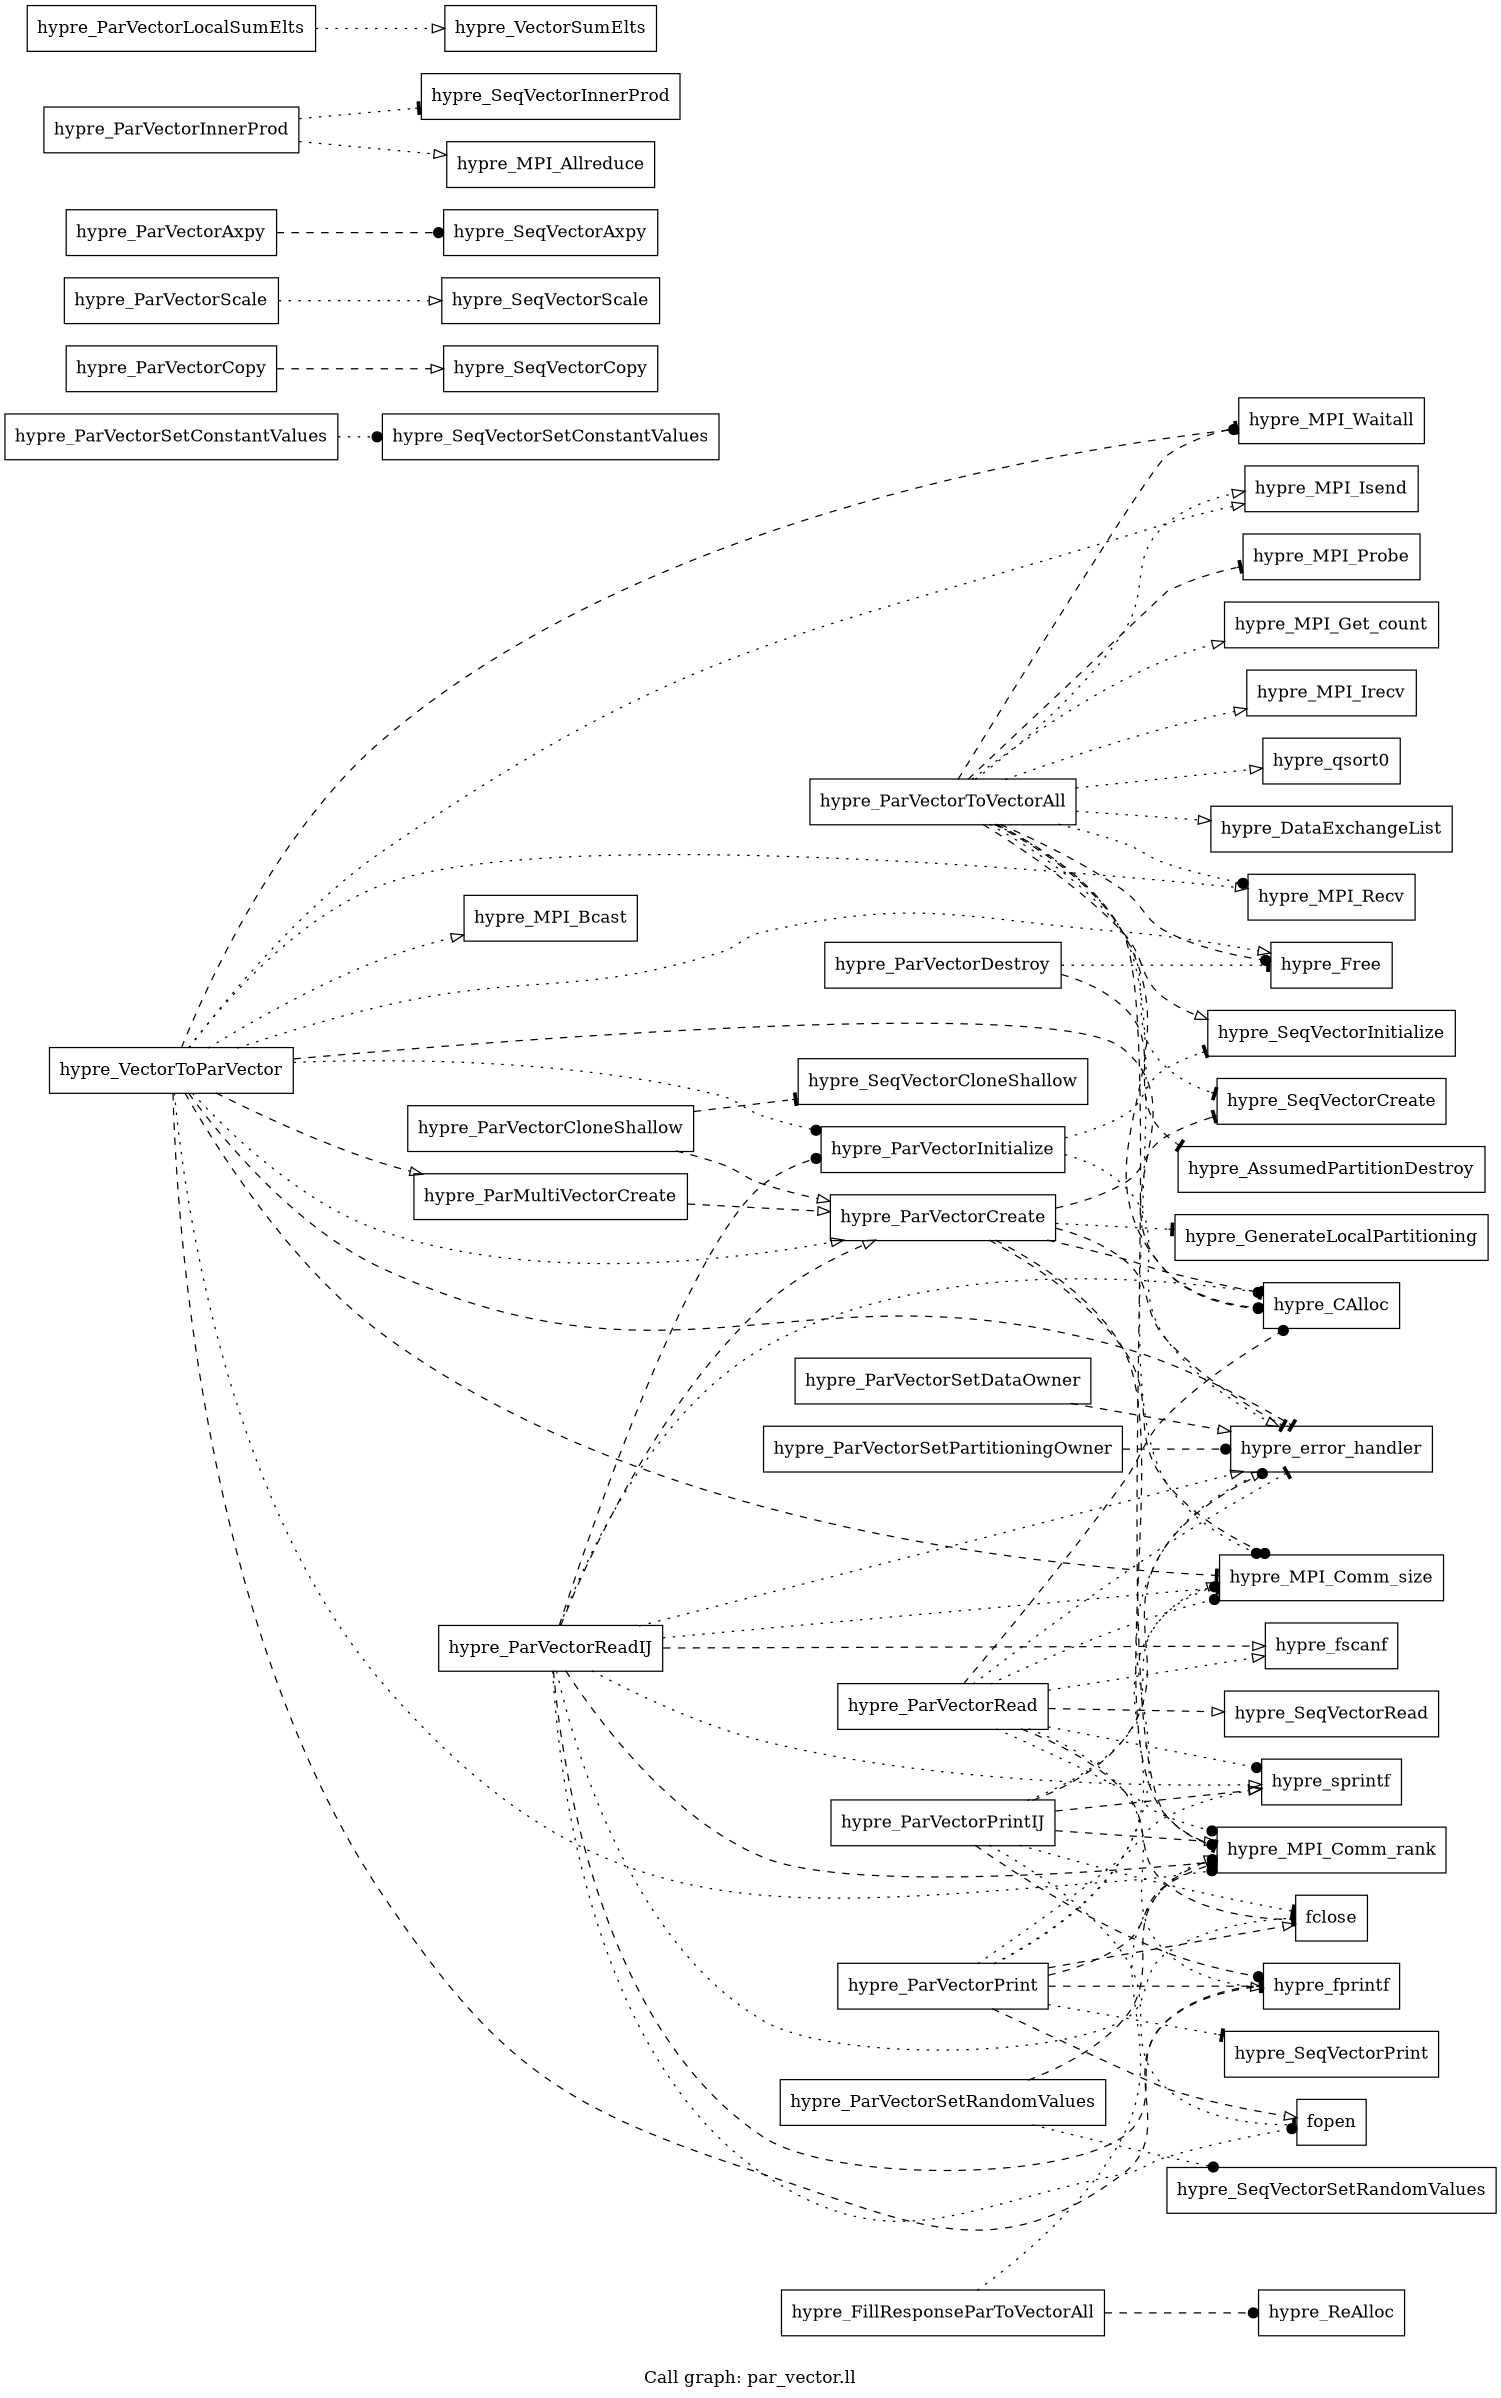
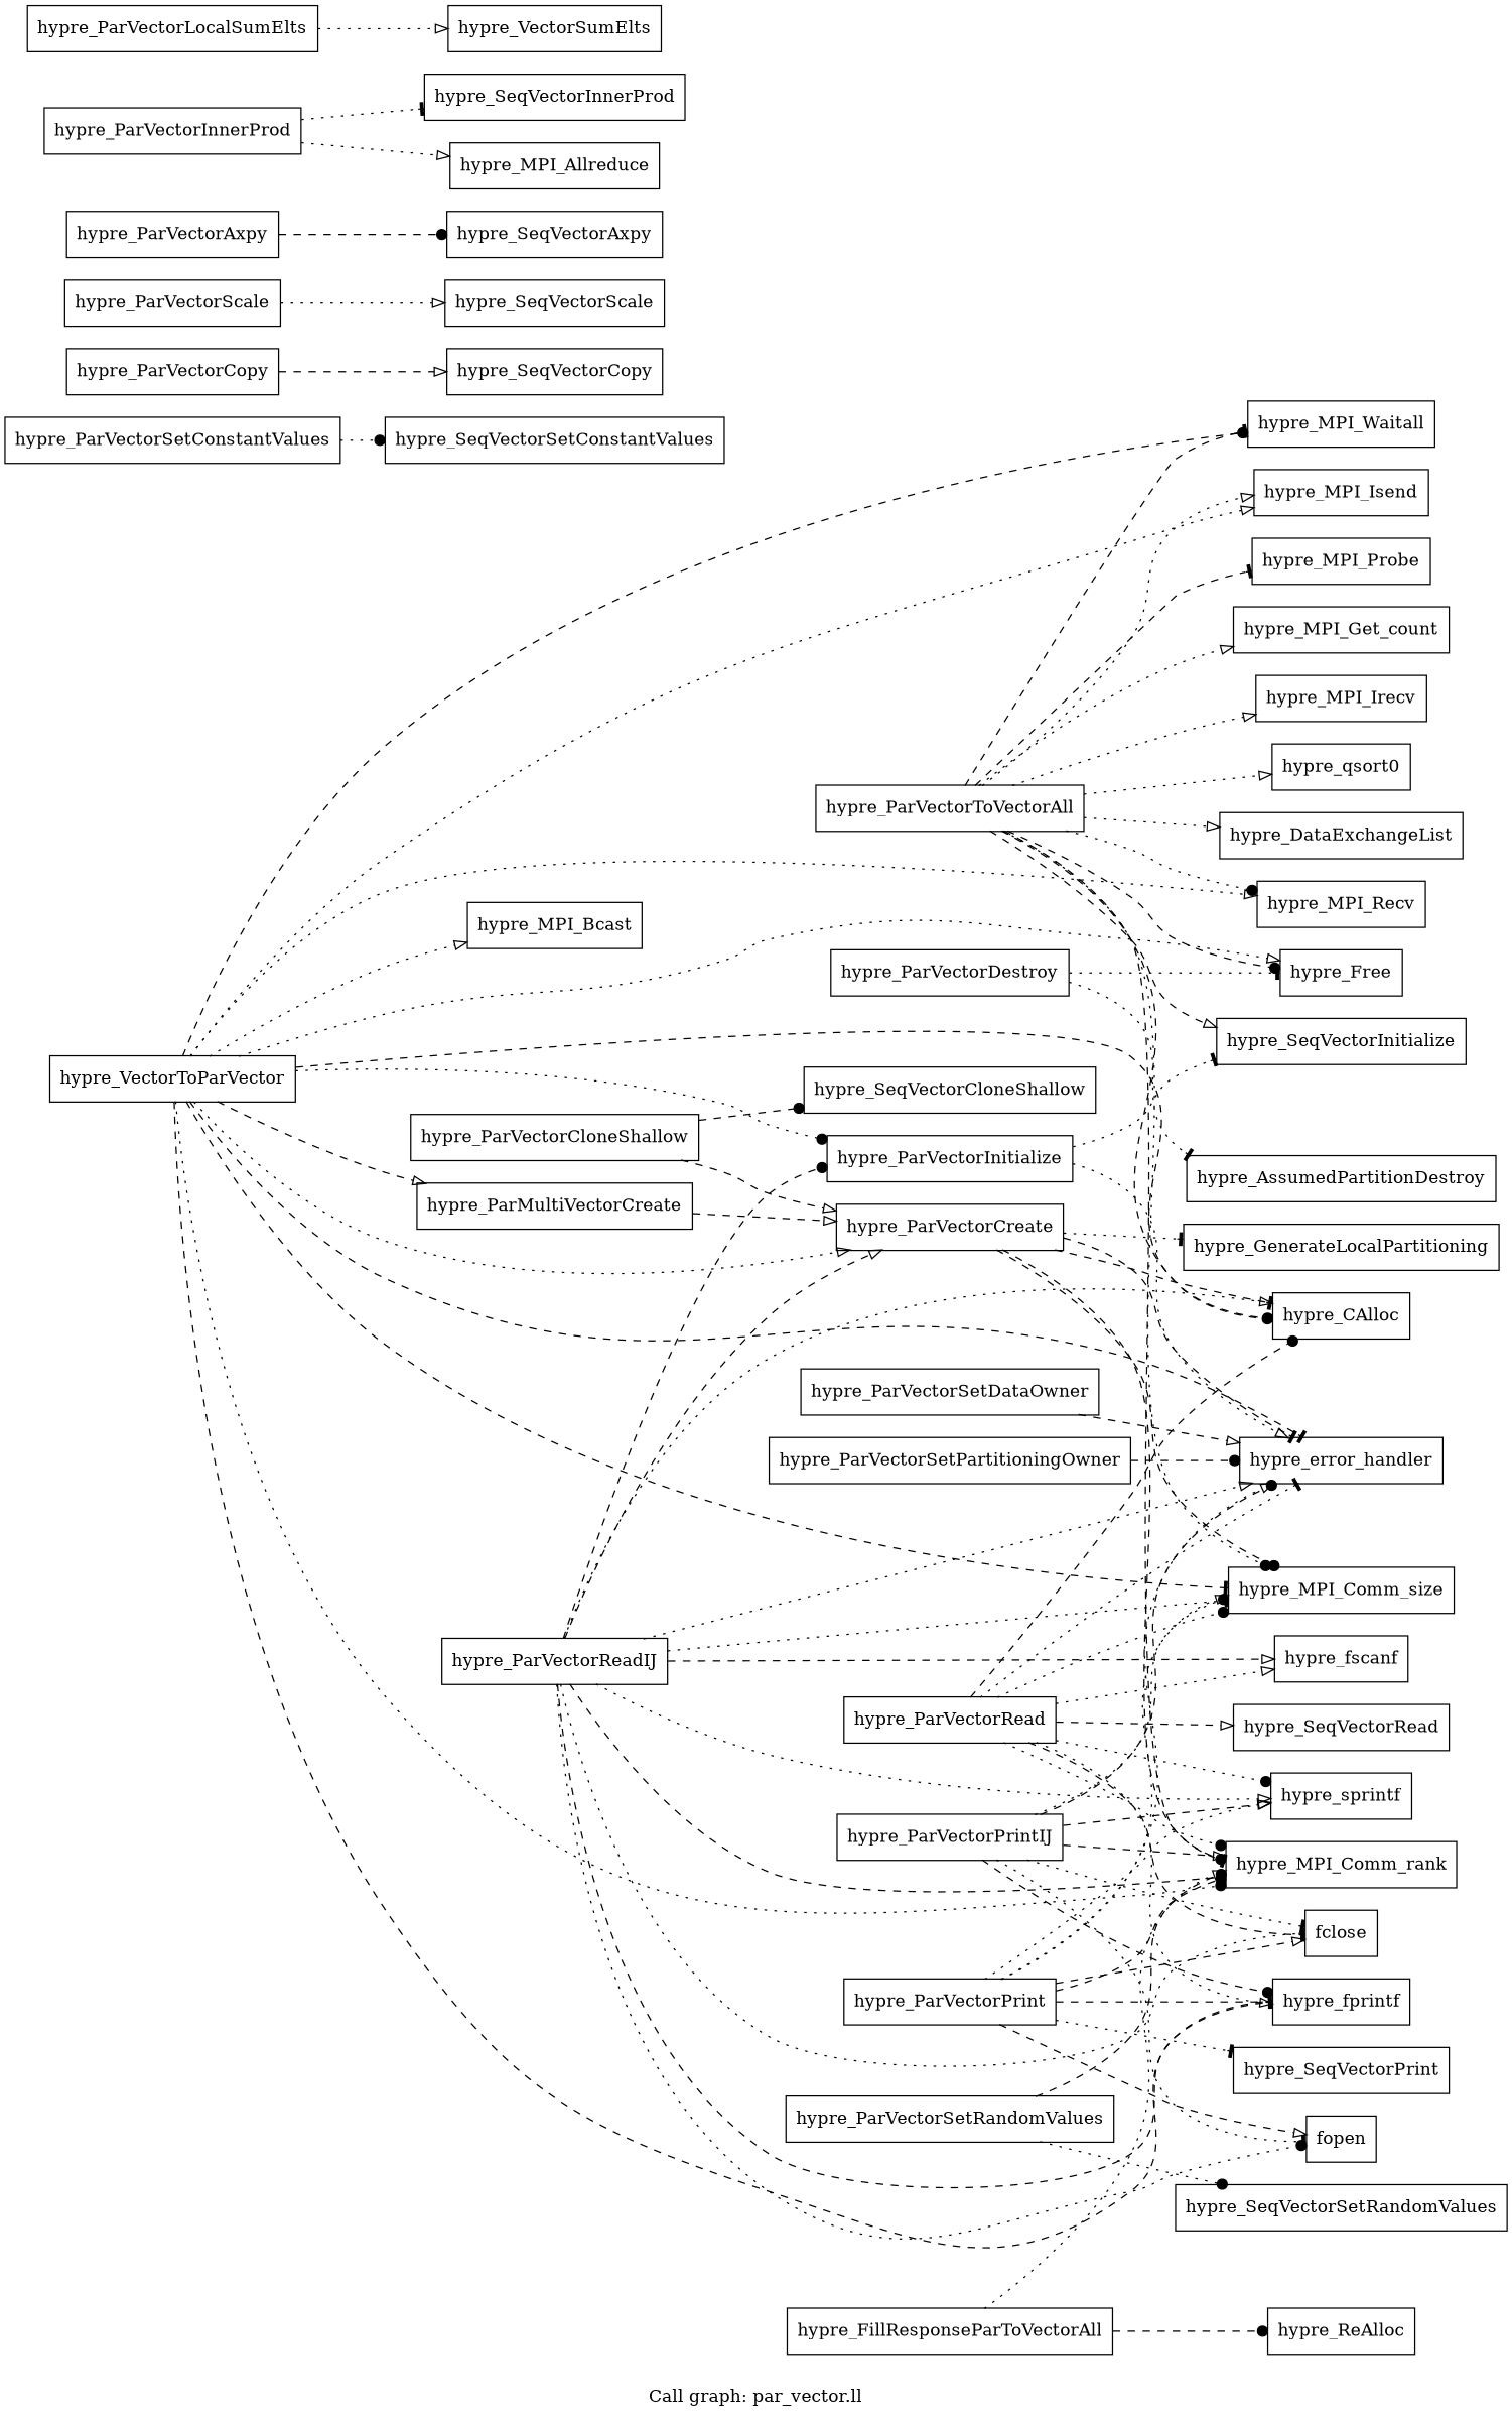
  digraph {
    label="Call graph: par_vector.ll"
    rankdir=LR
    node [shape=record]
    edge [arrowhead=onormal style=dotted]
    n1 [label="{hypre_ParVectorCreate}"]
    n2 [label="{hypre_error_handler}"]
    n3 [label="{hypre_CAlloc}"]
    n4 [label="{hypre_MPI_Comm_rank}"]
    n5 [label="{hypre_MPI_Comm_size}"]
    n6 [label="{hypre_GenerateLocalPartitioning}"]
-   n7 [label="{hypre_SeqVectorCreate}"]
    n8 [label="{hypre_ParMultiVectorCreate}"]
    n9 [label="{hypre_ParVectorDestroy}"]
    n10 [label="{hypre_Free}"]
    n11 [label="{hypre_AssumedPartitionDestroy}"]
    n12 [label="{hypre_ParVectorInitialize}"]
    n13 [label="{hypre_SeqVectorInitialize}"]
    n14 [label="{hypre_ParVectorSetDataOwner}"]
    n15 [label="{hypre_ParVectorSetPartitioningOwner}"]
    n16 [label="{hypre_ParVectorRead}"]
    n17 [label="{hypre_sprintf}"]
    n18 [label="{hypre_fscanf}"]
    n19 [label="{fclose}"]
    n20 [label="{hypre_fprintf}"]
    n21 [label="{hypre_SeqVectorRead}"]
    n22 [label="{fopen}"]
    n23 [label="{hypre_ParVectorPrint}"]
    n24 [label="{hypre_SeqVectorPrint}"]
    n25 [label="{hypre_ParVectorSetConstantValues}"]
    n26 [label="{hypre_SeqVectorSetConstantValues}"]
    n27 [label="{hypre_ParVectorSetRandomValues}"]
    n28 [label="{hypre_SeqVectorSetRandomValues}"]
    n29 [label="{hypre_ParVectorCopy}"]
    n30 [label="{hypre_SeqVectorCopy}"]
    n31 [label="{hypre_ParVectorCloneShallow}"]
    n32 [label="{hypre_SeqVectorCloneShallow}"]
    n33 [label="{hypre_ParVectorScale}"]
    n34 [label="{hypre_SeqVectorScale}"]
    n35 [label="{hypre_ParVectorAxpy}"]
    n36 [label="{hypre_SeqVectorAxpy}"]
    n37 [label="{hypre_ParVectorInnerProd}"]
    n38 [label="{hypre_SeqVectorInnerProd}"]
    n39 [label="{hypre_MPI_Allreduce}"]
    n40 [label="{hypre_VectorToParVector}"]
    n41 [label="{hypre_MPI_Bcast}"]
    n42 [label="{hypre_MPI_Recv}"]
    n43 [label="{hypre_MPI_Waitall}"]
    n44 [label="{hypre_MPI_Isend}"]
    n45 [label="{hypre_ParVectorToVectorAll}"]
    n46 [label="{hypre_DataExchangeList}"]
    n47 [label="{hypre_MPI_Probe}"]
    n48 [label="{hypre_MPI_Get_count}"]
    n49 [label="{hypre_MPI_Irecv}"]
    n50 [label="{hypre_qsort0}"]
    n51 [label="{hypre_FillResponseParToVectorAll}"]
    n52 [label="{hypre_ReAlloc}"]
    n53 [label="{hypre_ParVectorPrintIJ}"]
    n54 [label="{hypre_ParVectorReadIJ}"]
    n55 [label="{hypre_ParVectorLocalSumElts}"]
    n56 [label="{hypre_VectorSumElts}"]
    n1 -> n2 [arrowhead=tee style=dashed]
    n1 -> n3 [arrowhead=tee style=dashed]
    n1 -> n4 [arrowhead=dot style=dashed]
    n1 -> n5 [arrowhead=dot style=dashed]
    n1 -> n6 [arrowhead=tee]
-   n1 -> n7 [arrowhead=tee style=dashed]
    n8 -> n1 [style=dashed]
    n9 -> n10 [arrowhead=tee]
-   n9 -> n11 [arrowhead=tee style=dashed]
+   n9 -> n11 [arrowhead=tee]
    n12 -> n2
    n12 -> n13 [arrowhead=tee]
    n14 -> n2 [style=dashed]
    n15 -> n2 [arrowhead=dot style=dashed]
    n16 -> n2 [arrowhead=tee]
    n16 -> n3 [arrowhead=dot style=dashed]
    n16 -> n4 [arrowhead=dot]
    n16 -> n5 [arrowhead=dot]
    n16 -> n17 [arrowhead=dot]
    n16 -> n18
    n16 -> n19 [arrowhead=tee style=dashed]
    n16 -> n20
    n16 -> n21 [style=dashed]
    n23 -> n2
    n23 -> n4 [arrowhead=dot style=dashed]
    n23 -> n5
    n23 -> n17
    n23 -> n19 [style=dashed]
    n23 -> n20 [arrowhead=tee style=dashed]
    n23 -> n22 [style=dashed]
    n23 -> n24 [arrowhead=tee]
    n25 -> n26 [arrowhead=dot]
    n27 -> n4 [arrowhead=dot style=dashed]
    n27 -> n28 [arrowhead=dot]
    n29 -> n30 [style=dashed]
    n31 -> n1 [style=dashed]
-   n31 -> n32 [arrowhead=tee style=dashed]
+   n31 -> n32 [arrowhead=dot style=dashed]
    n33 -> n34
    n35 -> n36 [arrowhead=dot style=dashed]
    n37 -> n38 [arrowhead=tee]
    n37 -> n39
    n40 -> n1
    n40 -> n2 [arrowhead=tee style=dashed]
    n40 -> n3 [arrowhead=dot style=dashed]
    n40 -> n4 [arrowhead=dot]
    n40 -> n5 [arrowhead=tee style=dashed]
    n40 -> n8 [style=dashed]
    n40 -> n10
    n40 -> n12 [arrowhead=dot]
    n40 -> n20 [arrowhead=tee style=dashed]
    n40 -> n41
    n40 -> n42
    n40 -> n43 [arrowhead=dot style=dashed]
    n40 -> n44
    n45 -> n3 [arrowhead=dot style=dashed]
    n45 -> n4 [arrowhead=tee style=dashed]
    n45 -> n5 [arrowhead=dot]
-   n45 -> n7 [arrowhead=tee]
    n45 -> n10 [arrowhead=dot style=dashed]
    n45 -> n13 [style=dashed]
    n45 -> n42 [arrowhead=dot]
    n45 -> n43 [arrowhead=tee style=dashed]
    n45 -> n44
    n45 -> n46
    n45 -> n47 [arrowhead=tee style=dashed]
    n45 -> n48
    n45 -> n49
    n45 -> n50
    n51 -> n4
    n51 -> n52 [arrowhead=dot style=dashed]
    n53 -> n2 [arrowhead=dot style=dashed]
    n53 -> n4 [style=dashed]
    n53 -> n5 [arrowhead=dot]
    n53 -> n17 [style=dashed]
    n53 -> n19 [arrowhead=tee]
    n53 -> n20 [arrowhead=dot style=dashed]
    n53 -> n22 [arrowhead=tee]
    n54 -> n1 [style=dashed]
    n54 -> n2
-   n54 -> n3 [arrowhead=dot]
+   n54 -> n3
    n54 -> n4 [arrowhead=tee style=dashed]
    n54 -> n5 [arrowhead=tee]
    n54 -> n12 [arrowhead=dot style=dashed]
    n54 -> n17
    n54 -> n18 [style=dashed]
    n54 -> n19 [arrowhead=tee]
    n54 -> n20 [arrowhead=tee style=dashed]
    n54 -> n22 [arrowhead=dot]
    n55 -> n56
  }
